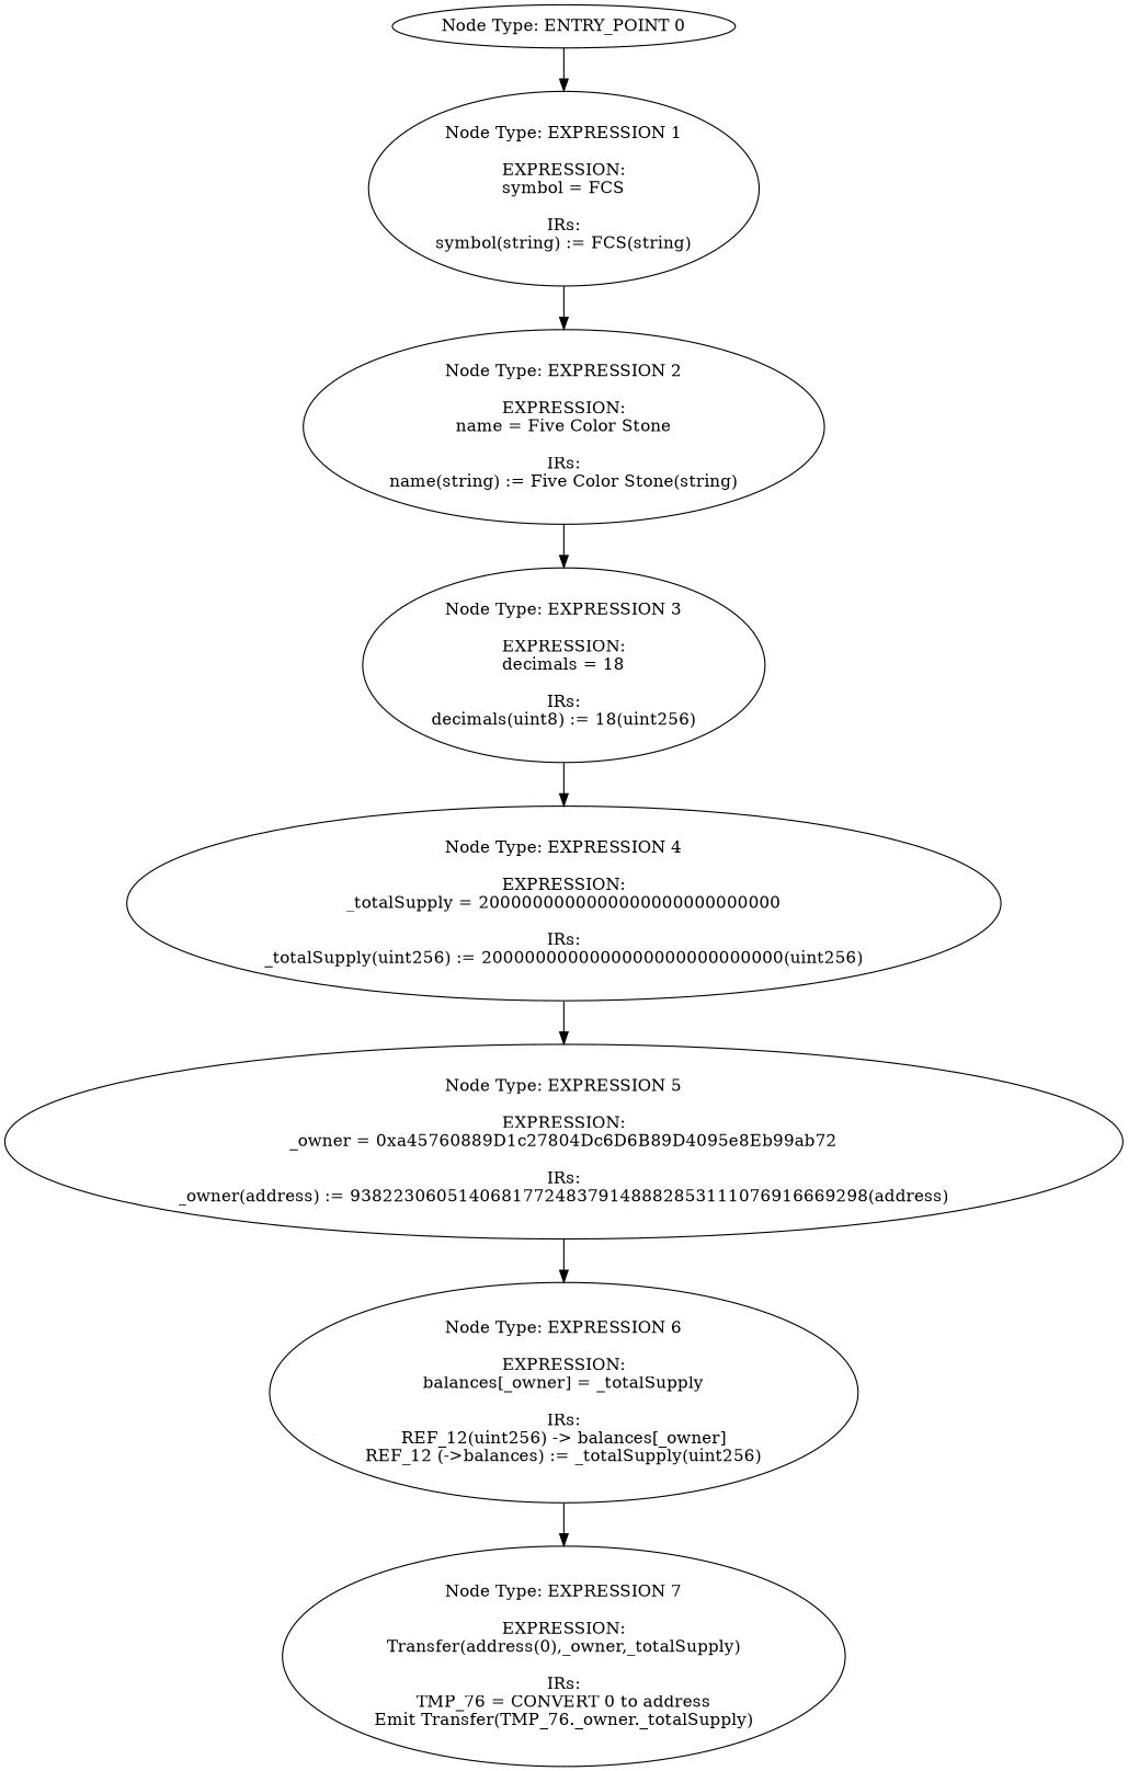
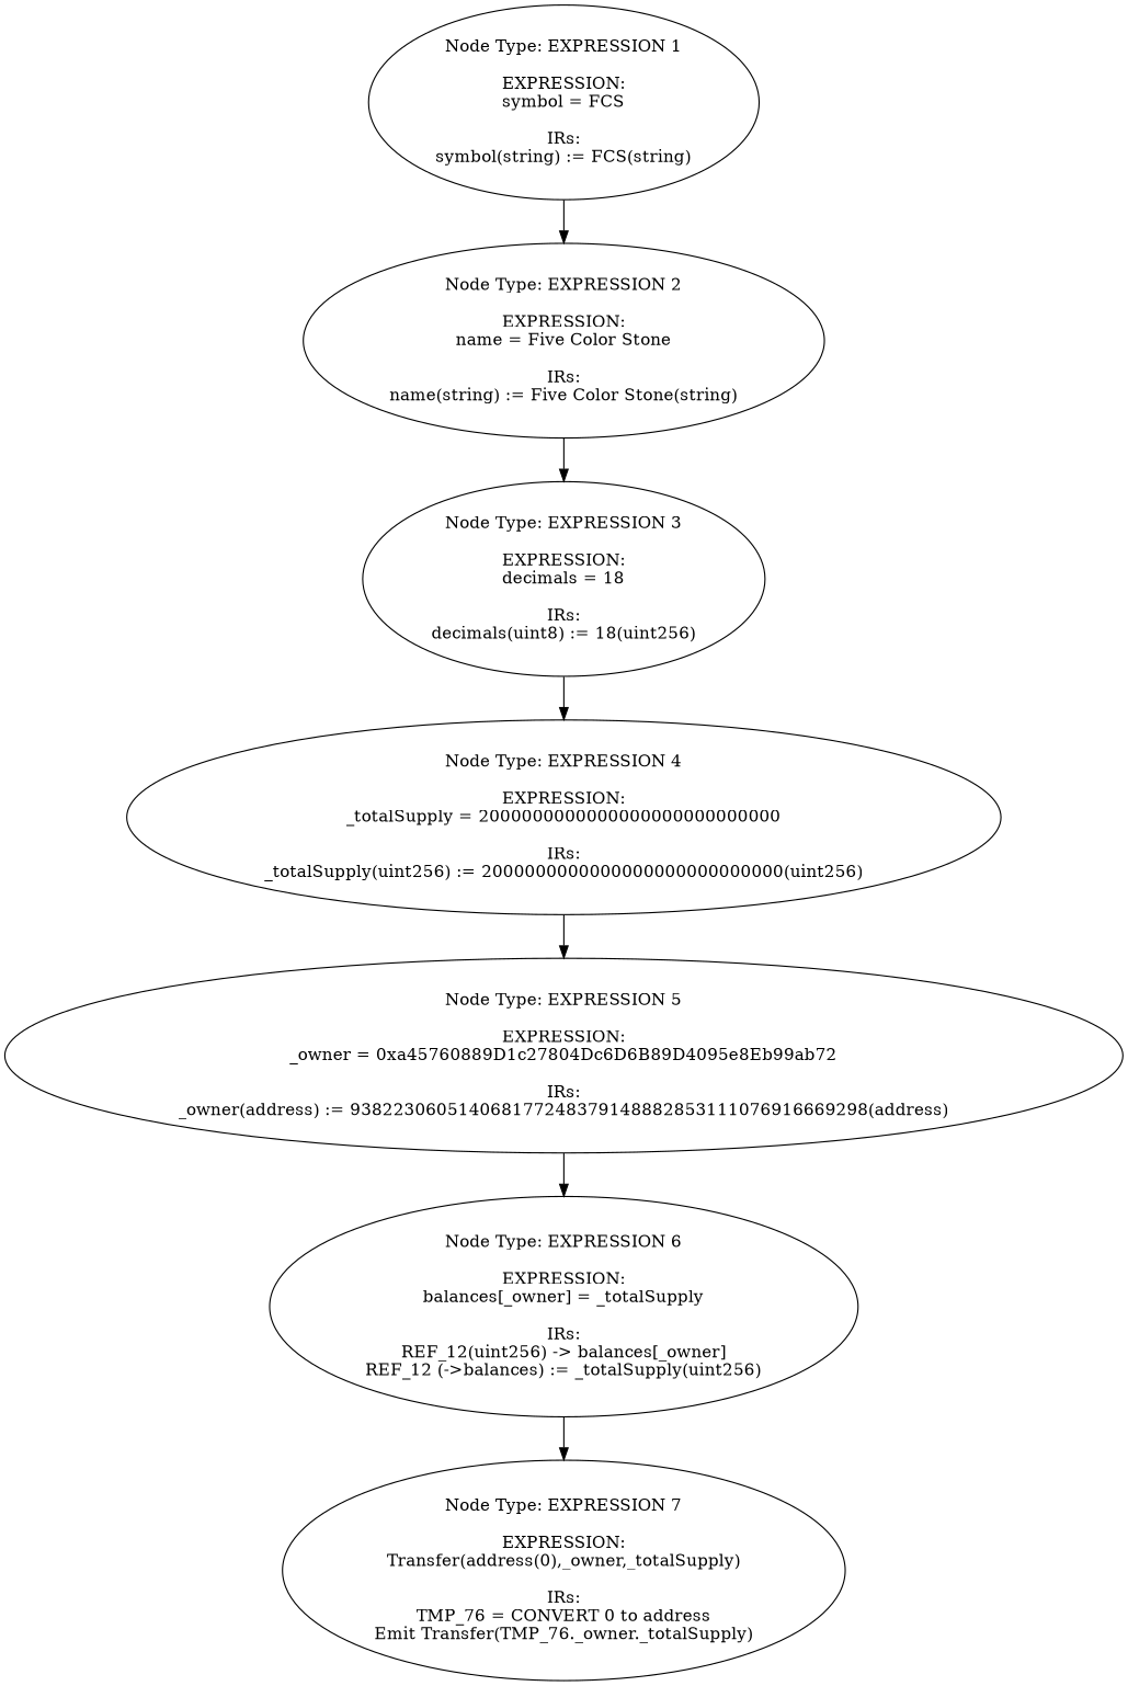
  digraph {
-   n1 [label="Node Type: ENTRY_POINT 0\n"]
    n2 [label="Node Type: EXPRESSION 1\n\nEXPRESSION:\nsymbol = FCS\n\nIRs:\nsymbol(string) := FCS(string)"]
    n3 [label="Node Type: EXPRESSION 2\n\nEXPRESSION:\nname = Five Color Stone\n\nIRs:\nname(string) := Five Color Stone(string)"]
    n4 [label="Node Type: EXPRESSION 3\n\nEXPRESSION:\ndecimals = 18\n\nIRs:\ndecimals(uint8) := 18(uint256)"]
    n5 [label="Node Type: EXPRESSION 4\n\nEXPRESSION:\n_totalSupply = 2000000000000000000000000000\n\nIRs:\n_totalSupply(uint256) := 2000000000000000000000000000(uint256)"]
    n6 [label="Node Type: EXPRESSION 5\n\nEXPRESSION:\n_owner = 0xa45760889D1c27804Dc6D6B89D4095e8Eb99ab72\n\nIRs:\n_owner(address) := 938223060514068177248379148882853111076916669298(address)"]
    n7 [label="Node Type: EXPRESSION 6\n\nEXPRESSION:\nbalances[_owner] = _totalSupply\n\nIRs:\nREF_12(uint256) -> balances[_owner]\nREF_12 (->balances) := _totalSupply(uint256)"]
    n8 [label="Node Type: EXPRESSION 7\n\nEXPRESSION:\nTransfer(address(0),_owner,_totalSupply)\n\nIRs:\nTMP_76 = CONVERT 0 to address\nEmit Transfer(TMP_76._owner._totalSupply)"]
-   n1 -> n2
    n2 -> n3
    n3 -> n4
    n4 -> n5
    n5 -> n6
    n6 -> n7
    n7 -> n8
  }
